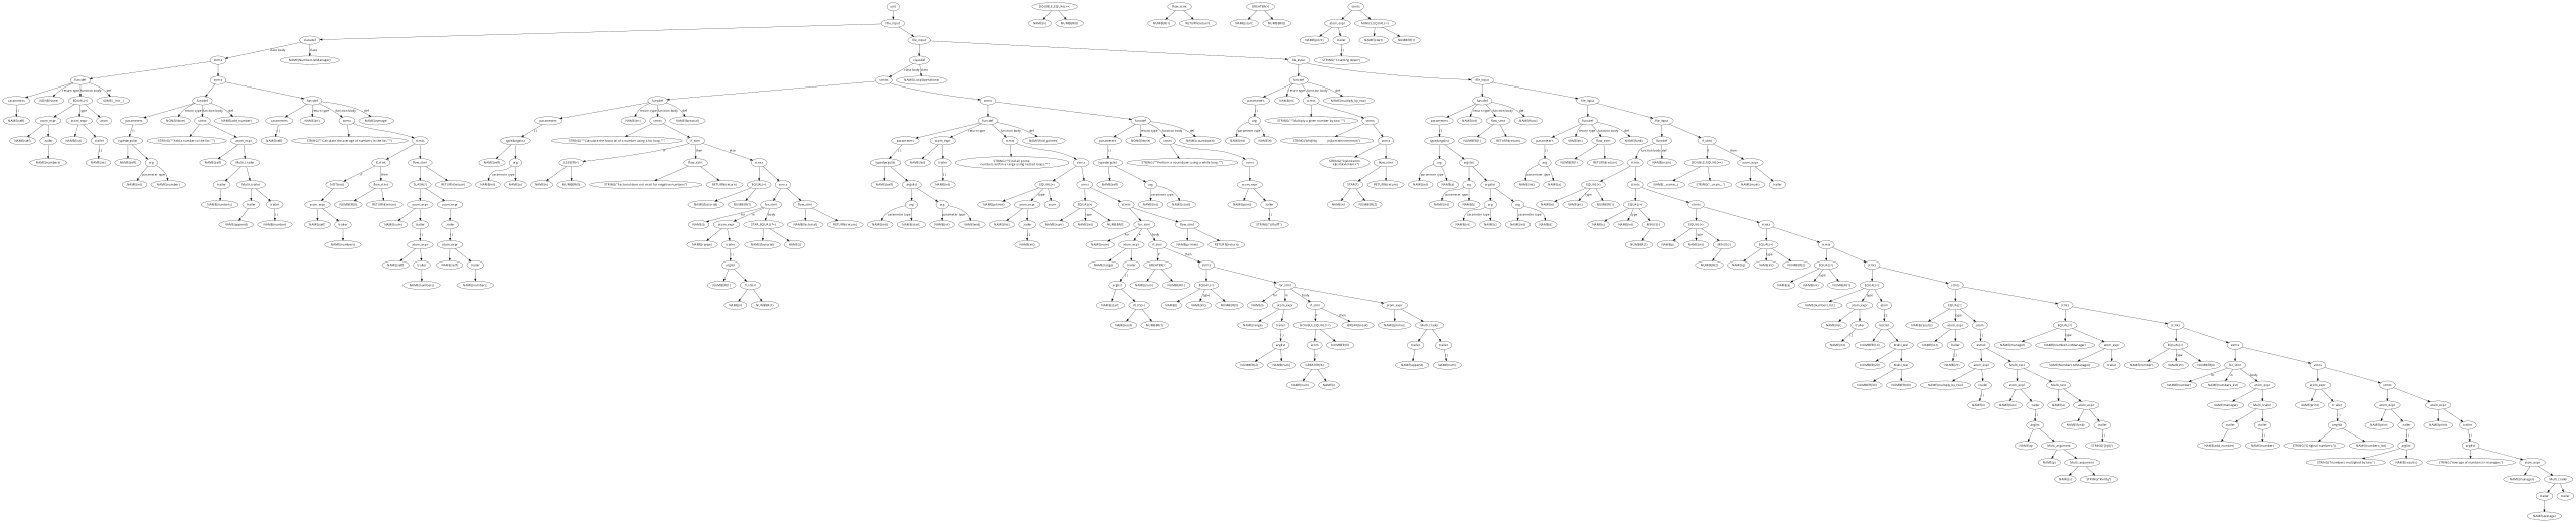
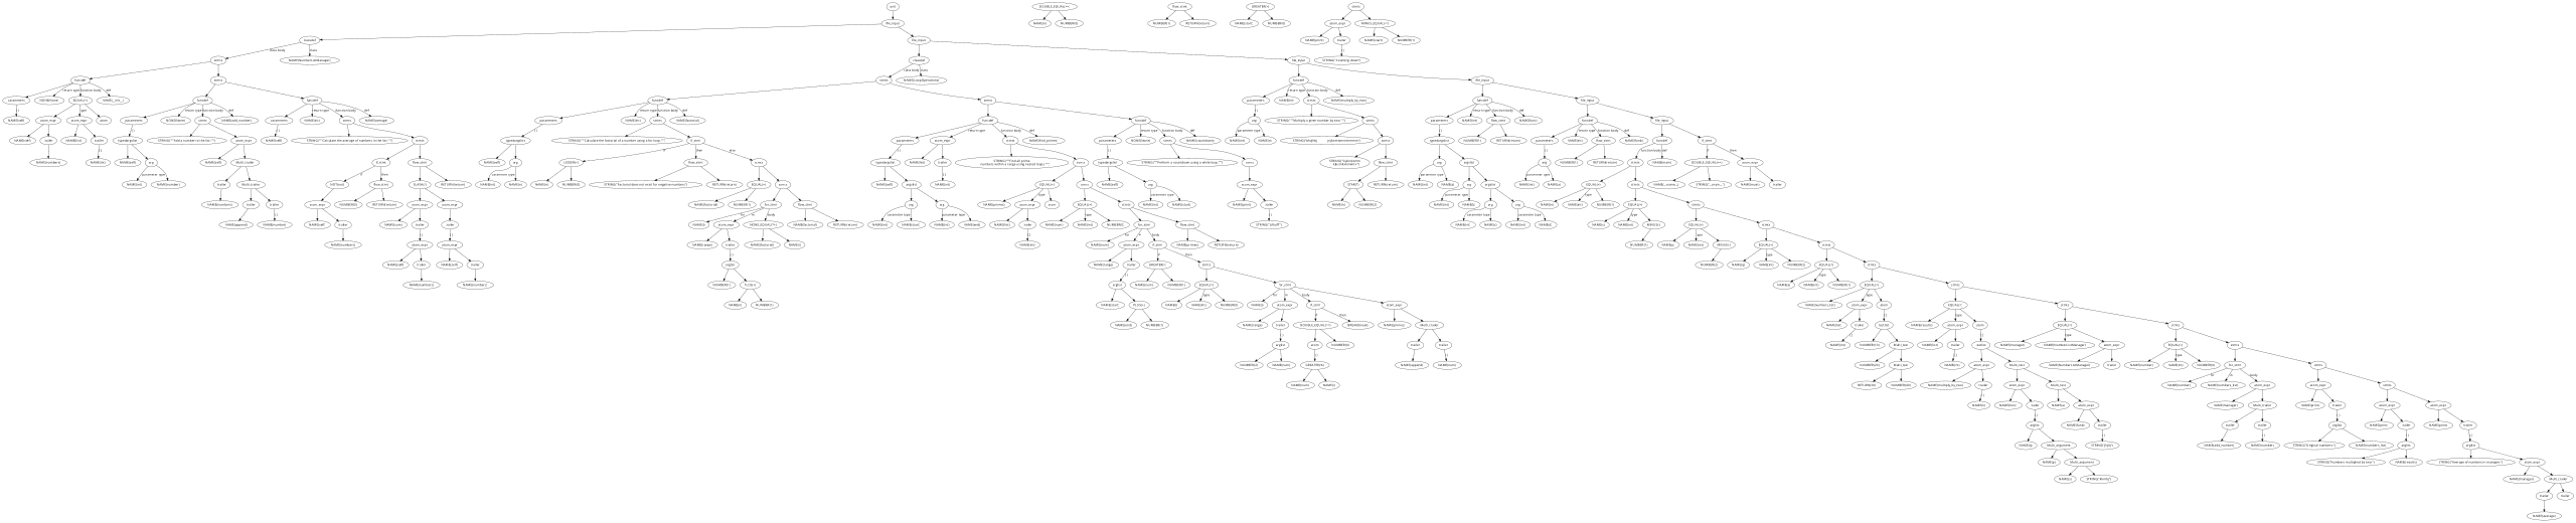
  digraph {
    fontname="Open Sans"
    node [fontname="Open Sans" ordering=out]
    edge [fontname="Open Sans"]
    n1 [label="NAME(self)"]
    n2 [label=parameters]
    n3 [label="NONE(None)"]
    n4 [label="NAME(self)"]
    n5 [label=trailer]
    n6 [label="NAME(numbers)"]
    n7 [label=atom_expr]
    n8 [label="NAME(list)"]
    n9 [label="NAME(int)"]
    n10 [label=trailer]
    n11 [label=atom_expr]
    n12 [label=atom]
    n13 [label="EQUAL(=)"]
    n14 [label=funcdef]
    n15 [label="NAME(__init__)"]
    n16 [label="NAME(self)"]
    n17 [label="NAME(int)"]
    n18 [label=arg]
    n19 [label="NAME(number)"]
    n20 [label=typedargslist]
    n21 [label=parameters]
    n22 [label="NONE(None)"]
    n23 [label="STRING(\"\"\"Add a number to the list.\"\"\")"]
    n24 [label="NAME(self)"]
    n25 [label=trailer]
    n26 [label="NAME(numbers)"]
    n27 [label=trailer]
    n28 [label="NAME(append)"]
    n29 [label="NAME(number)"]
    n30 [label=trailer]
    n31 [label=Multi_trailer]
    n32 [label=Multi_trailer]
    n33 [label=atom_expr]
    n34 [label=stmts]
    n35 [label=funcdef]
    n36 [label="NAME(add_number)"]
    n37 [label="NAME(self)"]
    n38 [label=parameters]
    n39 [label="NAME(int)"]
    n40 [label="STRING(\"\"\"Calculate the average of numbers in the list.\"\"\")"]
    n41 [label="NAME(self)"]
    n42 [label=trailer]
    n43 [label="NAME(numbers)"]
    n44 [label=atom_expr]
    n45 [label="NOT(not)"]
    n46 [label="NUMBER(0)"]
    n47 [label=flow_stmt]
    n48 [label="RETURN(return)"]
    n49 [label=if_stmt]
    n50 [label="NAME(sum)"]
    n51 [label="NAME(self)"]
    n52 [label=trailer]
    n53 [label="NAME(numbers)"]
    n54 [label=atom_expr]
    n55 [label=trailer]
    n56 [label=atom_expr]
    n57 [label="NAME(self)"]
    n58 [label=trailer]
    n59 [label="NAME(numbers)"]
    n60 [label=atom_expr]
    n61 [label=trailer]
    n62 [label=atom_expr]
    n63 [label="SLASH(/)"]
    n64 [label=flow_stmt]
    n65 [label="RETURN(return)"]
    n66 [label=stmts]
    n67 [label=stmts]
    n68 [label=funcdef]
    n69 [label="NAME(average)"]
    n70 [label=stmts]
    n71 [label=stmts]
    n72 [label=classdef]
    n73 [label="NAME(NumberListManager)"]
    n74 [label="NAME(self)"]
    n75 [label="NAME(int)"]
    n76 [label=arg]
    n77 [label="NAME(n)"]
    n78 [label=typedargslist]
    n79 [label=parameters]
    n80 [label="NAME(int)"]
    n81 [label="STRING(\"\"\"Calculate the factorial of a number using a for loop.\"\"\")"]
    n82 [label="NAME(n)"]
    n83 [label="LESSER(<)"]
    n84 [label="NUMBER(0)"]
    n85 [label="STRING(\"Factorial does not exist for negative numbers\")"]
    n86 [label=flow_stmt]
    n87 [label="RETURN(return)"]
    n88 [label="NAME(n)"]
    n89 [label="DOUBLE_EQUAL(==)"]
    n90 [label="NUMBER(0)"]
    n91 [label="NUMBER(1)"]
    n92 [label=flow_stmt]
    n93 [label="RETURN(return)"]
    n94 [label="NAME(factorial)"]
    n95 [label="NUMBER(1)"]
    n96 [label="EQUAL(=)"]
    n97 [label="NAME(i)"]
    n98 [label="NAME(range)"]
    n99 [label="NUMBER(1)"]
    n100 [label="NAME(n)"]
    n101 [label="NUMBER(1)"]
    n102 [label="PLUS(+)"]
    n103 [label=arglist]
    n104 [label=trailer]
    n105 [label=atom_expr]
    n106 [label="NAME(factorial)"]
-   n107 [label="STAR_EQUAL(*=)"]
+   n107 [label="NONE_EQUAL(*=)"]
    n108 [label="NAME(i)"]
    n109 [label=for_stmt]
    n110 [label="NAME(factorial)"]
    n111 [label=flow_stmt]
    n112 [label="RETURN(return)"]
    n113 [label=stmts]
    n114 [label=stmts]
    n115 [label=if_stmt]
    n116 [label=stmts]
    n117 [label=funcdef]
    n118 [label="NAME(factorial)"]
    n119 [label="NAME(self)"]
    n120 [label="NAME(int)"]
    n121 [label=arg]
    n122 [label="NAME(start)"]
    n123 [label="NAME(int)"]
    n124 [label=arg]
    n125 [label="NAME(end)"]
    n126 [label=argslist]
    n127 [label=typedargslist]
    n128 [label=parameters]
    n129 [label="NAME(list)"]
    n130 [label="NAME(int)"]
    n131 [label=trailer]
    n132 [label=atom_expr]
    n133 [label="STRING(\"\"\"Find all prime\n        numbers within a range using nested loops.\"\"\")"]
    n134 [label="NAME(primes)"]
    n135 [label="NAME(list)"]
    n136 [label="NAME(int)"]
    n137 [label=trailer]
    n138 [label=atom_expr]
    n139 [label=atom]
    n140 [label="EQUAL(=)"]
    n141 [label="NAME(num)"]
    n142 [label="NAME(int)"]
    n143 [label="NUMBER(0)"]
    n144 [label="EQUAL(=)"]
    n145 [label="NAME(num)"]
    n146 [label="NAME(range)"]
    n147 [label="NAME(start)"]
    n148 [label="NAME(end)"]
    n149 [label="NUMBER(1)"]
    n150 [label="PLUS(+)"]
    n151 [label=arglist]
    n152 [label=trailer]
    n153 [label=atom_expr]
    n154 [label="NAME(num)"]
    n155 [label="GREATER(>)"]
    n156 [label="NUMBER(1)"]
    n157 [label="NAME(i)"]
    n158 [label="NAME(int)"]
    n159 [label="NUMBER(0)"]
    n160 [label="EQUAL(=)"]
    n161 [label="NAME(i)"]
    n162 [label="NAME(range)"]
    n163 [label="NUMBER(2)"]
    n164 [label="NAME(num)"]
    n165 [label=arglist]
    n166 [label=trailer]
    n167 [label=atom_expr]
    n168 [label="NAME(num)"]
    n169 [label="NAME(i)"]
    n170 [label="GREATER(%)"]
    n171 [label=atom]
    n172 [label="DOUBLE_EQUAL(==)"]
    n173 [label="NUMBER(0)"]
    n174 [label="BREAK(break)"]
    n175 [label=if_stmt]
    n176 [label="NAME(primes)"]
    n177 [label=trailer]
    n178 [label="NAME(append)"]
    n179 [label="NAME(num)"]
    n180 [label=trailer]
    n181 [label=Multi_trailer]
    n182 [label=atom_expr]
    n183 [label=for_stmt]
    n184 [label=stmts]
    n185 [label=if_stmt]
    n186 [label=for_stmt]
    n187 [label="NAME(primes)"]
    n188 [label=flow_stmt]
    n189 [label="RETURN(return)"]
    n190 [label=stmts]
    n191 [label=stmts]
    n192 [label=stmts]
    n193 [label=stmts]
    n194 [label=funcdef]
    n195 [label="NAME(find_primes)"]
    n196 [label="NAME(self)"]
    n197 [label="NAME(int)"]
    n198 [label=arg]
    n199 [label="NAME(start)"]
    n200 [label=typedargslist]
    n201 [label=parameters]
    n202 [label="NONE(None)"]
    n203 [label="STRING(\"\"\"Perform a countdown using a while loop.\"\"\")"]
    n204 [label="NAME(start)"]
    n205 [label="GREATER(>)"]
    n206 [label="NUMBER(0)"]
    n207 [label="NAME(print)"]
    n208 [label="STRING(\"Counting down\")"]
    n209 [label=trailer]
    n210 [label=atom_expr]
    n211 [label="NAME(start)"]
    n212 [label="MINUS_EQUAL(-=)"]
    n213 [label="NUMBER(1)"]
    n214 [label=stmts]
    n215 [label="NAME(print)"]
    n216 [label="STRING(\"Liftoff!\")"]
    n217 [label=trailer]
    n218 [label=atom_expr]
    n219 [label=stmts]
    n220 [label=stmts]
    n221 [label=funcdef]
    n222 [label="NAME(countdown)"]
    n223 [label=stmts]
    n224 [label=stmts]
    n225 [label=classdef]
    n226 [label="NAME(LoopOperations)"]
    n227 [label="NAME(int)"]
    n228 [label=arg]
    n229 [label="NAME(n)"]
    n230 [label=parameters]
    n231 [label="NAME(int)"]
    n232 [label="STRING(\"\"\"Multiply a given number by two.\"\"\")"]
    n233 [label="STRING(\"bhvjhbj            jnjbnmnmnnmmmm\")"]
    n234 [label="STRING('''kjsknksmm\n    kjksmkxkmkmx''')"]
    n235 [label="NAME(n)"]
    n236 [label="NUMBER(2)"]
    n237 [label="STAR(*)"]
    n238 [label=flow_stmt]
    n239 [label="RETURN(return)"]
    n240 [label=stmts]
    n241 [label=stmts]
    n242 [label=stmts]
    n243 [label=funcdef]
    n244 [label="NAME(multiply_by_two)"]
    n245 [label="NAME(int)"]
    n246 [label=arg]
    n247 [label="NAME(a)"]
    n248 [label="NAME(int)"]
    n249 [label=arg]
    n250 [label="NAME(b)"]
    n251 [label="NAME(int)"]
    n252 [label=arg]
    n253 [label="NAME(c)"]
    n254 [label="NAME(int)"]
    n255 [label=arg]
    n256 [label="NAME(d)"]
    n257 [label=argslist]
    n258 [label=argslist]
    n259 [label=typedargslist]
    n260 [label=parameters]
    n261 [label="NAME(int)"]
    n262 [label="NUMBER(1)"]
    n263 [label=flow_stmt]
    n264 [label="RETURN(return)"]
    n265 [label=funcdef]
    n266 [label="NAME(func)"]
    n267 [label="NAME(int)"]
    n268 [label=arg]
    n269 [label="NAME(a)"]
    n270 [label=parameters]
    n271 [label="NAME(int)"]
    n272 [label="NUMBER(1)"]
    n273 [label=flow_stmt]
    n274 [label="RETURN(return)"]
    n275 [label=funcdef]
    n276 [label="NAME(funb)"]
    n277 [label="NAME(n)"]
    n278 [label="NAME(int)"]
    n279 [label="NUMBER(1)"]
    n280 [label="EQUAL(=)"]
    n281 [label="NAME(s)"]
    n282 [label="NAME(int)"]
    n283 [label="NUMBER(1)"]
    n284 [label="MINUS(-)"]
    n285 [label="EQUAL(=)"]
    n286 [label="NAME(p)"]
    n287 [label="NAME(int)"]
    n288 [label="NUMBER(2)"]
    n289 [label="MINUS(-)"]
    n290 [label="EQUAL(=)"]
    n291 [label="NAME(q)"]
    n292 [label="NAME(int)"]
    n293 [label="NUMBER(2)"]
    n294 [label="EQUAL(=)"]
    n295 [label="NAME(a)"]
    n296 [label="NAME(int)"]
    n297 [label="NUMBER(1)"]
    n298 [label="EQUAL(=)"]
    n299 [label="NAME(numbers_list)"]
    n300 [label="NAME(list)"]
    n301 [label="NAME(int)"]
    n302 [label=trailer]
    n303 [label=atom_expr]
    n304 [label="NUMBER(10)"]
    n305 [label="NUMBER(20)"]
-   n306 [label="NUMBER(30)"]
+   n306 [label="RETURN(30)"]
    n307 [label="NUMBER(40)"]
    n308 [label=Multi_test]
    n309 [label=Multi_test]
    n310 [label=testlist]
    n311 [label=atom]
    n312 [label="EQUAL(=)"]
    n313 [label="NAME(results)"]
    n314 [label="NAME(list)"]
    n315 [label="NAME(int)"]
    n316 [label=trailer]
    n317 [label=atom_expr]
    n318 [label="NAME(multiply_by_two)"]
    n319 [label="NAME(n)"]
    n320 [label=trailer]
    n321 [label=atom_expr]
    n322 [label="NAME(func)"]
    n323 [label="NAME(q)"]
    n324 [label="NAME(p)"]
    n325 [label="NAME(s)"]
    n326 [label="STRING(\"kkmbj\")"]
    n327 [label=Multi_argument]
    n328 [label=Multi_argument]
    n329 [label=arglist]
    n330 [label=trailer]
    n331 [label=atom_expr]
    n332 [label="NAME(a)"]
    n333 [label="NAME(funb)"]
    n334 [label="STRING(\"jhjKj\")"]
    n335 [label=trailer]
    n336 [label=atom_expr]
    n337 [label=Multi_test]
    n338 [label=Multi_test]
    n339 [label=testlist]
    n340 [label=atom]
    n341 [label="EQUAL(=)"]
    n342 [label="NAME(manager)"]
    n343 [label="NAME(NumberListManager)"]
    n344 [label="NAME(NumberListManager)"]
    n345 [label=trailer]
    n346 [label=atom_expr]
    n347 [label="EQUAL(=)"]
    n348 [label="NAME(number)"]
    n349 [label="NAME(int)"]
    n350 [label="NUMBER(0)"]
    n351 [label="EQUAL(=)"]
    n352 [label="NAME(number)"]
    n353 [label="NAME(numbers_list)"]
    n354 [label="NAME(manager)"]
    n355 [label=trailer]
    n356 [label="NAME(add_number)"]
    n357 [label="NAME(number)"]
    n358 [label=trailer]
    n359 [label=Multi_trailer]
    n360 [label=atom_expr]
    n361 [label=for_stmt]
    n362 [label="NAME(print)"]
    n363 [label="STRING(\"Original numbers:\")"]
    n364 [label="NAME(numbers_list)"]
    n365 [label=arglist]
    n366 [label=trailer]
    n367 [label=atom_expr]
    n368 [label="NAME(print)"]
    n369 [label="STRING(\"Numbers multiplied by two:\")"]
    n370 [label="NAME(results)"]
    n371 [label=arglist]
    n372 [label=trailer]
    n373 [label=atom_expr]
    n374 [label="NAME(print)"]
    n375 [label="STRING(\"Average of numbers in manager:\")"]
    n376 [label="NAME(manager)"]
    n377 [label=trailer]
    n378 [label="NAME(average)"]
    n379 [label=trailer]
    n380 [label=Multi_trailer]
    n381 [label=atom_expr]
    n382 [label=arglist]
    n383 [label=trailer]
    n384 [label=atom_expr]
    n385 [label=stmts]
    n386 [label=stmts]
    n387 [label=stmts]
    n388 [label=stmts]
    n389 [label=stmts]
    n390 [label=stmts]
    n391 [label=stmts]
    n392 [label=stmts]
    n393 [label=stmts]
    n394 [label=stmts]
    n395 [label=stmts]
    n396 [label=stmts]
    n397 [label=funcdef]
    n398 [label="NAME(main)"]
    n399 [label="NAME(__name__)"]
    n400 [label="DOUBLE_EQUAL(==)"]
    n401 [label="STRING(\"__main__\")"]
    n402 [label="NAME(main)"]
    n403 [label=trailer]
    n404 [label=atom_expr]
    n405 [label=if_stmt]
    n406 [label=file_input]
    n407 [label=file_input]
    n408 [label=file_input]
    n409 [label=file_input]
    n410 [label=file_input]
    n411 [label=file_input]
    n412 [label=unit]
    n2 -> n1 [label="( )"]
    n5 -> n6 [label="."]
    n7 -> n4
    n7 -> n5
    n10 -> n9 [label="[ ]"]
    n11 -> n8
    n11 -> n10
    n13 -> n7
    n13 -> n11 [label=type]
    n13 -> n12
    n14 -> n2
    n14 -> n3 [label="return type"]
    n14 -> n13 [label="function body"]
    n14 -> n15 [label=def]
    n18 -> n17 [label="parameter type"]
    n18 -> n19
    n20 -> n16
    n20 -> n18
    n21 -> n20 [label="( )"]
    n25 -> n26 [label="."]
    n27 -> n28 [label="."]
    n30 -> n29 [label="( )"]
    n31 -> n27
    n31 -> n30
    n32 -> n25
    n32 -> n31
    n33 -> n24
    n33 -> n32
    n34 -> n23
    n34 -> n33
    n35 -> n21
    n35 -> n22 [label="return type"]
    n35 -> n34 [label="function body"]
    n35 -> n36 [label=def]
    n38 -> n37 [label="( )"]
    n42 -> n43 [label="."]
    n44 -> n41
    n44 -> n42
    n45 -> n44
    n47 -> n46
    n47 -> n48
    n49 -> n45 [label=if]
    n49 -> n47 [label=then]
    n52 -> n53 [label="."]
    n54 -> n51
    n54 -> n52
    n55 -> n54 [label="( )"]
    n56 -> n50
    n56 -> n55
    n58 -> n59 [label="."]
    n60 -> n57
    n60 -> n58
    n61 -> n60 [label="( )"]
    n62 -> n61
    n63 -> n56
    n63 -> n62
    n64 -> n63
    n64 -> n65
    n66 -> n49
    n66 -> n64
    n67 -> n40
    n67 -> n66
    n68 -> n38
    n68 -> n39 [label="return type"]
    n68 -> n67 [label="function body"]
    n68 -> n69 [label=def]
    n70 -> n35
    n70 -> n68
    n71 -> n14
    n71 -> n70
    n72 -> n71 [label="class body"]
    n72 -> n73 [label=class]
    n76 -> n75 [label="parameter type"]
    n76 -> n77
    n78 -> n74
    n78 -> n76
    n79 -> n78 [label="( )"]
    n83 -> n82
    n83 -> n84
    n86 -> n85
    n86 -> n87
    n89 -> n88
    n89 -> n90
    n92 -> n91
    n92 -> n93
    n96 -> n94
    n96 -> n95
    n102 -> n100
    n102 -> n101
    n103 -> n99
    n103 -> n102
    n104 -> n103 [label="( )"]
    n105 -> n98
    n105 -> n104
    n107 -> n106
    n107 -> n108
    n109 -> n97 [label=for]
    n109 -> n105 [label=in]
    n109 -> n107 [label=body]
    n111 -> n110
    n111 -> n112
    n113 -> n109
    n113 -> n111
    n114 -> n96
    n114 -> n113
    n115 -> n83 [label=if]
    n115 -> n86 [label=then]
    n115 -> n114 [label=else]
    n116 -> n81
    n116 -> n115
    n117 -> n79
    n117 -> n80 [label="return type"]
    n117 -> n116 [label="function body"]
    n117 -> n118 [label=def]
    n121 -> n120 [label="parameter type"]
    n121 -> n122
    n124 -> n123 [label="parameter type"]
    n124 -> n125
    n126 -> n121
    n126 -> n124
    n127 -> n119
    n127 -> n126
    n128 -> n127 [label="( )"]
    n131 -> n130 [label="[ ]"]
    n132 -> n129
    n132 -> n131
    n137 -> n136 [label="[ ]"]
    n138 -> n135
    n138 -> n137
    n140 -> n134
    n140 -> n138 [label=type]
    n140 -> n139
    n144 -> n141
    n144 -> n142 [label=type]
    n144 -> n143
    n150 -> n148
    n150 -> n149
    n151 -> n147
    n151 -> n150
    n152 -> n151 [label="( )"]
    n153 -> n146
    n153 -> n152
    n155 -> n154
    n155 -> n156
    n160 -> n157
    n160 -> n158 [label=type]
    n160 -> n159
    n165 -> n163
    n165 -> n164
    n166 -> n165 [label="( )"]
    n167 -> n162
    n167 -> n166
    n170 -> n168
    n170 -> n169
    n171 -> n170 [label="( )"]
    n172 -> n171
    n172 -> n173
    n175 -> n172 [label=if]
    n175 -> n174 [label=then]
    n177 -> n178 [label="."]
    n180 -> n179 [label="( )"]
    n181 -> n177
    n181 -> n180
    n182 -> n176
    n182 -> n181
    n183 -> n161 [label=for]
    n183 -> n167 [label=in]
    n183 -> n175 [label=body]
    n183 -> n182
    n184 -> n160
    n184 -> n183
    n185 -> n155 [label=if]
    n185 -> n184 [label=then]
    n186 -> n145 [label=for]
    n186 -> n153 [label=in]
    n186 -> n185 [label=body]
    n188 -> n187
    n188 -> n189
    n190 -> n186
    n190 -> n188
    n191 -> n144
    n191 -> n190
    n192 -> n140
    n192 -> n191
    n193 -> n133
    n193 -> n192
    n194 -> n128
    n194 -> n132 [label="return type"]
    n194 -> n193 [label="function body"]
    n194 -> n195 [label=def]
    n198 -> n197 [label="parameter type"]
    n198 -> n199
    n200 -> n196
    n200 -> n198
    n201 -> n200 [label="( )"]
    n205 -> n204
    n205 -> n206
    n209 -> n208 [label="( )"]
    n210 -> n207
    n210 -> n209
    n212 -> n211
    n212 -> n213
    n214 -> n210
    n214 -> n212
    n217 -> n216 [label="( )"]
    n218 -> n215
    n218 -> n217
    n219 -> n218
    n220 -> n203
    n220 -> n219
    n221 -> n201
    n221 -> n202 [label="return type"]
    n221 -> n220 [label="function body"]
    n221 -> n222 [label=def]
    n223 -> n194
    n223 -> n221
    n224 -> n117
    n224 -> n223
    n225 -> n224 [label="class body"]
    n225 -> n226 [label=class]
    n228 -> n227 [label="parameter type"]
    n228 -> n229
    n230 -> n228 [label="( )"]
    n237 -> n235
    n237 -> n236
    n238 -> n237
    n238 -> n239
    n240 -> n234
    n240 -> n238
    n241 -> n233
    n241 -> n240
    n242 -> n232
    n242 -> n241
    n243 -> n230
    n243 -> n231 [label="return type"]
    n243 -> n242 [label="function body"]
    n243 -> n244 [label=def]
    n246 -> n245 [label="parameter type"]
    n246 -> n247
    n249 -> n248 [label="parameter type"]
    n249 -> n250
    n252 -> n251 [label="parameter type"]
    n252 -> n253
    n255 -> n254 [label="parameter type"]
    n255 -> n256
    n257 -> n252
    n257 -> n255
    n258 -> n249
    n258 -> n257
    n259 -> n246
    n259 -> n258
    n260 -> n259 [label="( )"]
    n263 -> n262
    n263 -> n264
    n265 -> n260
    n265 -> n261 [label="return type"]
    n265 -> n263 [label="function body"]
    n265 -> n266 [label=def]
    n268 -> n267 [label="parameter type"]
    n268 -> n269
    n270 -> n268 [label="( )"]
    n273 -> n272
    n273 -> n274
    n275 -> n270
    n275 -> n271 [label="return type"]
    n275 -> n273 [label="function body"]
    n275 -> n276 [label=def]
    n280 -> n277
    n280 -> n278 [label=type]
    n280 -> n279
    n284 -> n283
    n285 -> n281
    n285 -> n282 [label=type]
    n285 -> n284
    n289 -> n288
    n290 -> n286
    n290 -> n287 [label=type]
    n290 -> n289
    n294 -> n291
    n294 -> n292 [label=type]
    n294 -> n293
    n298 -> n295
    n298 -> n296 [label=type]
    n298 -> n297
    n302 -> n301 [label="[ ]"]
    n303 -> n300
    n303 -> n302
    n308 -> n306
    n308 -> n307
    n309 -> n305
    n309 -> n308
    n310 -> n304
    n310 -> n309
    n311 -> n310 [label="[ ]"]
    n312 -> n299
    n312 -> n303 [label=type]
    n312 -> n311
    n316 -> n315 [label="[ ]"]
    n317 -> n314
    n317 -> n316
    n320 -> n319 [label="( )"]
    n321 -> n318
    n321 -> n320
    n327 -> n325
    n327 -> n326
    n328 -> n324
    n328 -> n327
    n329 -> n323
    n329 -> n328
    n330 -> n329 [label="( )"]
    n331 -> n322
    n331 -> n330
    n335 -> n334 [label="( )"]
    n336 -> n333
    n336 -> n335
    n337 -> n332
    n337 -> n336
    n338 -> n331
    n338 -> n337
    n339 -> n321
    n339 -> n338
    n340 -> n339 [label="[ ]"]
    n341 -> n313
    n341 -> n317 [label=type]
    n341 -> n340
    n346 -> n344
    n346 -> n345
    n347 -> n342
    n347 -> n343 [label=type]
    n347 -> n346
    n351 -> n348
    n351 -> n349 [label=type]
    n351 -> n350
    n355 -> n356 [label="."]
    n358 -> n357 [label="( )"]
    n359 -> n355
    n359 -> n358
    n360 -> n354
    n360 -> n359
    n361 -> n352 [label=for]
    n361 -> n353 [label=in]
    n361 -> n360 [label=body]
    n365 -> n363
    n365 -> n364
    n366 -> n365 [label="( )"]
    n367 -> n362
    n367 -> n366
    n371 -> n369
    n371 -> n370
    n372 -> n371 [label="( )"]
    n373 -> n368
    n373 -> n372
    n377 -> n378 [label="."]
    n380 -> n377
    n380 -> n379
    n381 -> n376
    n381 -> n380
    n382 -> n375
    n382 -> n381
    n383 -> n382 [label="( )"]
    n384 -> n374
    n384 -> n383
    n385 -> n373
    n385 -> n384
    n386 -> n367
    n386 -> n385
    n387 -> n361
    n387 -> n386
    n388 -> n351
    n388 -> n387
    n389 -> n347
    n389 -> n388
    n390 -> n341
    n390 -> n389
    n391 -> n312
    n391 -> n390
    n392 -> n298
    n392 -> n391
    n393 -> n294
    n393 -> n392
    n394 -> n290
    n394 -> n393
    n395 -> n285
    n395 -> n394
    n396 -> n280
    n396 -> n395
    n397 -> n396 [label="function body"]
    n397 -> n398 [label=def]
    n400 -> n399
    n400 -> n401
    n404 -> n402
    n404 -> n403
    n405 -> n400 [label=if]
    n405 -> n404 [label=then]
    n406 -> n397
    n406 -> n405
    n407 -> n275
    n407 -> n406
    n408 -> n265
    n408 -> n407
    n409 -> n243
    n409 -> n408
    n410 -> n225
    n410 -> n409
    n411 -> n72
    n411 -> n410
    n412 -> n411
  }
